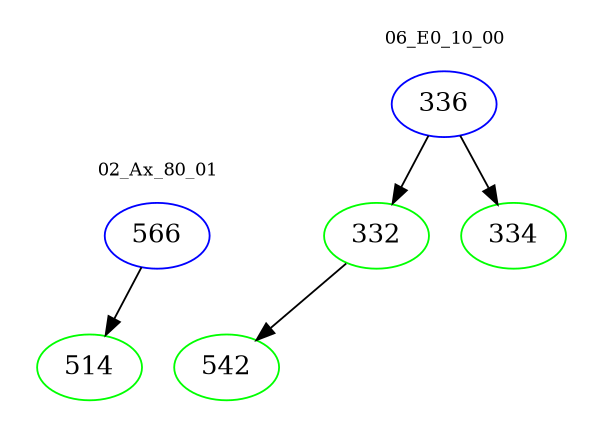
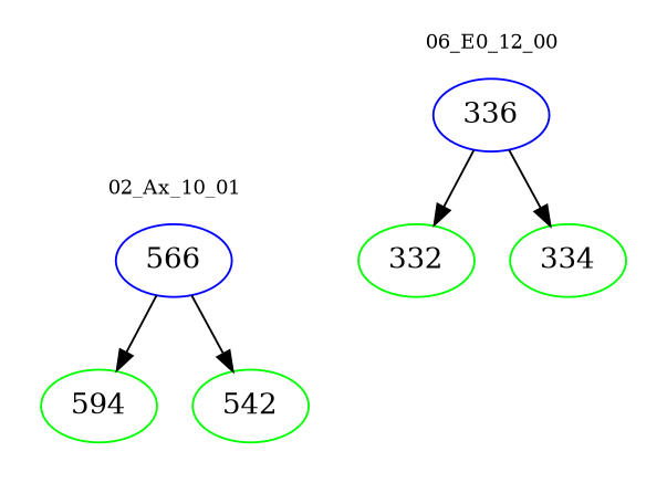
  digraph {
    node [color=green]
    edge [color=black]
    n1 [color=blue label=566]
    n2 [label=542]
-   n3 [label=514]
+   n3 [label=594]
    n4 [color=blue label=336]
    n5 [label=332]
    n6 [label=334]
    subgraph cluster_1 {
      color=white
      fontsize=10
-     label="02_Ax_80_01"
+     label="02_Ax_10_01"
      n1
      n2
      n3
    }
    subgraph cluster_2 {
      color=white
      fontsize=10
-     label="06_E0_10_00"
+     label="06_E0_12_00"
      n4
      n5
      n6
    }
-   n5 -> n2
+   n1 -> n2
    n1 -> n3
    n4 -> n5
    n4 -> n6
  }
